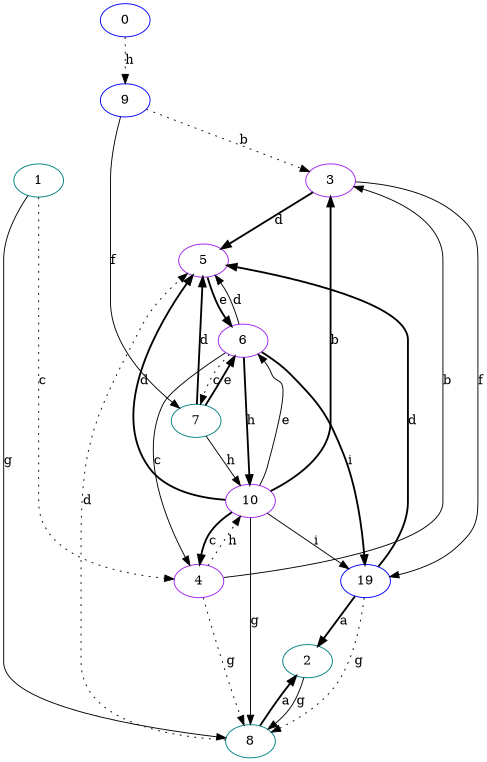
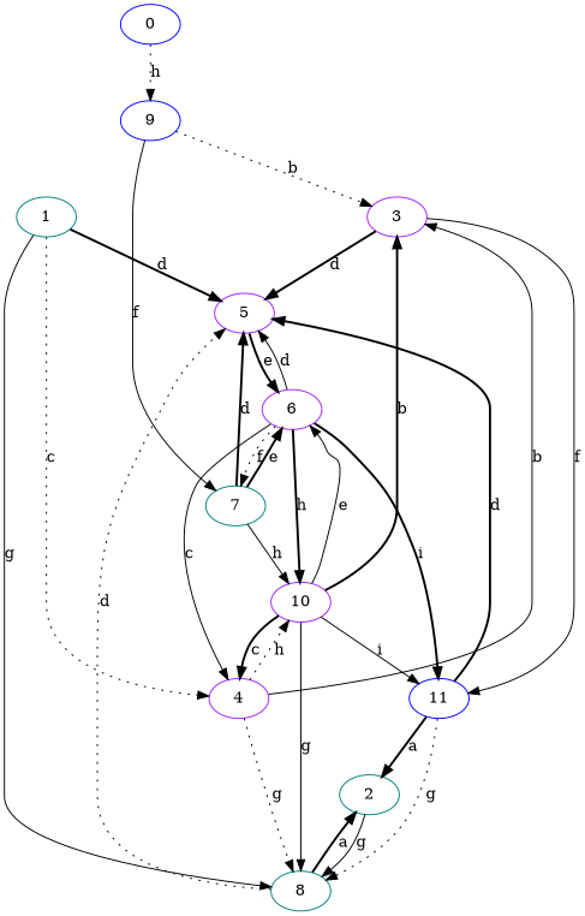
  strict digraph {
    node [color=purple]
    edge [style=bold]
    0 [color=blue]
    9 [color=blue]
    3
    7 [color=teal]
    1 [color=teal]
    4
    5
    8 [color=teal]
    10
    6
    2 [color=teal]
-   11 [color=blue label=19]
+   11 [color=blue]
    0 -> 9 [label=h style=dotted]
    9 -> 3 [label=b style=dotted]
    9 -> 7 [label=f style=solid]
    3 -> 5 [label=d]
    3 -> 11 [label=f style=solid]
    7 -> 5 [label=d]
    7 -> 10 [label=h style=solid]
    7 -> 6 [label=e]
    1 -> 4 [label=c style=dotted]
-   10 -> 5 [label=d]
+   1 -> 5 [label=d]
    1 -> 8 [label=g style=solid]
    4 -> 3 [label=b style=solid]
    4 -> 8 [label=g style=dotted]
    4 -> 10 [label=h style=dotted]
    5 -> 6 [label=e]
    8 -> 5 [label=d style=dotted]
    8 -> 2 [label=a]
    10 -> 3 [label=b]
    10 -> 4 [label=c]
    10 -> 8 [label=g style=solid]
    10 -> 6 [label=e style=solid]
    10 -> 11 [label=i style=solid]
-   6 -> 7 [label=c style=dotted]
+   6 -> 7 [label=f style=dotted]
    6 -> 4 [label=c style=solid]
    6 -> 5 [label=d style=solid]
    6 -> 10 [label=h]
    6 -> 11 [label=i]
    2 -> 8 [label=g style=solid]
    11 -> 5 [label=d]
    11 -> 8 [label=g style=dotted]
    11 -> 2 [label=a]
  }
